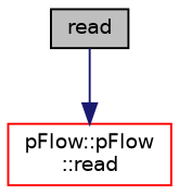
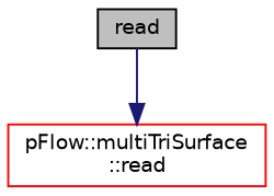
  digraph {
    rankdir=TB
    node [fontname=Helvetica fontsize=10 shape=record style=filled]
    n1 [color=black fillcolor=grey75 fontcolor=black height=0.2 label=read width=0.4]
-   n2 [color=red fillcolor=white height=0.2 label="pFlow::pFlow\l::read" width=0.4]
+   n2 [color=red fillcolor=white height=0.2 label="pFlow::multiTriSurface\l::read" width=0.4]
    n1 -> n2 [color=midnightblue fontname=Helvetica fontsize=10 labelfontname=Helvetica labelfontsize=10 style=solid]
  }
